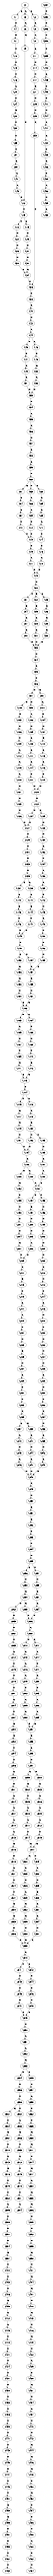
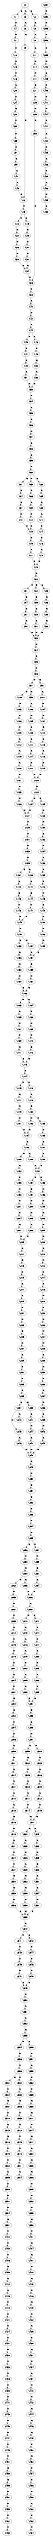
  strict digraph {
    edge [arrowhead=vee]
    S0
    S1
    S2
    S3
    S4
    S5
    S6
    S7
    S8
    S9
    S10
    S11
    S12
    S13
    S14
    S15
    S16
    S17
    S18
    S19
    S20
    S21
    S22
    S23
    S24
    S25
    S26
    S27
    S28
    S29
    S30
    S31
    S32
    S33
    S34
    S35
    S36
    S37
    S38
    S39
    S40
    S41
    S42
    S43
    S44
    S45
    S46
    S47
    S48
    S49
    S50
    S51
    S52
    S53
    S54
    S55
    S56
    S57
    S58
    S59
    S60
    S61
    S62
    S63
    S64
    S65
    S66
    S67
    S68
    S69
    S70
    S71
    S72
    S73
    S74
    S75
    S76
    S77
    S78
    S79
    S80
    S81
    S82
    S83
    S84
    S85
    S86
    S87
    S88
    S89
    S90
    S91
    S92
    S93
    S94
    S95
    S96
    S97
    S98
    S99
    S100
    S101
    S102
    S103
    S104
    S105
    S106
    S107
    S108
    S109
    S110
    S111
    S112
    S113
    S114
    S115
    S116
    S117
    S118
    S119
    S120
    S121
    S122
    S123
    S124
    S125
    S126
    S127
    S128
    S129
    S130
    S131
    S132
    S133
    S134
    S135
    S136
    S137
    S138
    S139
    S140
    S141
    S142
    S143
    S144
    S145
    S146
    S147
    S148
    S149
    S150
    S151
    S152
    S153
    S154
    S155
    S156
    S157
    S158
    S159
    S160
    S161
    S162
    S163
    S164
    S165
    S166
    S167
    S168
    S169
    S170
    S171
    S172
    S173
    S174
    S175
    S176
    S177
    S178
    S179
    S180
    S181
    S182
    S183
    S184
    S185
    S186
    S187
    S188
    S189
    S190
    S191
    S192
    S193
    S194
    S195
    S196
    S197
    S198
    S199
    S200
    S201
    S202
    S203
    S204
    S205
    S206
    S207
    S208
    S209
    S210
    S211
    S212
    S213
    S214
    S215
    S216
    S217
    S218
    S219
    S220
    S221
    S222
    S223
    S224
    S225
    S226
    S227
    S228
    S229
    S230
    S231
    S232
    S233
    S234
    S235
    S236
    S237
    S238
    S239
    S240
    S241
    n243 [label=S542]
    S243
    S244
    S245
    S246
    S247
    S248
    S249
    S250
    S251
    S252
    S253
    S254
    S255
    S256
    S257
    S258
    S259
    S260
    S261
    S262
    S263
    S264
    S265
    S266
    S267
    S268
    S269
    S270
    S271
    S272
    S273
    S274
    S275
    S276
    S277
    S278
    S279
    S280
    S281
    S282
    S283
    S284
    S285
    S286
    S287
    S288
    S289
    S290
    S291
    S292
    S293
    S294
    S295
    S296
    S297
    S298
    S299
    S300
    S301
    S302
    S303
    S304
    S305
    S306
    S307
    S308
    S309
    S310
    S311
    S312
    S313
    S314
    S315
    S316
    S317
    S318
    S319
    S320
    S321
    S322
    S323
    S324
    S325
    S326
    S327
    S328
    S329
    S330
    S331
    S332
    S333
    S334
    S335
    S336
    S337
    S338
    S339
    S340
    S341
    S342
    S343
    S344
    S345
    S346
    S347
    S348
    S349
    S350
    S351
    S352
    S353
    S354
    S355
    S356
    S357
    S358
    S359
    S360
    S361
    S362
    S363
    S364
    S365
    S366
    S367
    S368
    S369
    S370
    S371
    S372
    S373
    S374
    S375
    S376
    S377
    S378
    S379
    S380
    S381
    S382
    S383
    S384
    S385
    S386
    S388
    S389
    S387
    S390
    S391
    S392
    S393
    S394
    S395
    S396
    S397
    S398
    S399
    S400
    S401
    S402
    S403
    S404
    S405
    S406
    S407
    S408
    S409
    S410
    S411
    S412
    S413
    S414
    S415
    S416
    S417
    S418
    S419
    S420
    S421
    S422
    S423
    S424
    S425
    S426
    S427
    S428
    S429
    S430
    S431
    S432
    S433
    S434
    S435
    S436
    S437
    S438
    S439
    S440
    S441
    S442
    S443
    S444
    S445
    S446
    S447
    S448
    S449
    S450
    S451
    S452
    S453
    S454
    S455
    S456
    S457
    S458
    S459
    S460
    S461
    S462
    S463
    S464
    S0 -> S1 [label=C]
    S0 -> S2 [arrowhead=diamond label=C]
    S0 -> S3 [arrowhead=diamond label=C]
    S1 -> S4 [arrowhead=diamond label=A]
    S2 -> S5 [arrowhead=diamond label=C]
    S3 -> S6 [arrowhead=diamond label=C]
    S4 -> S7 [arrowhead=diamond label=A]
    S5 -> S8 [label=G]
    S6 -> S9 [label=G]
    S7 -> S10 [label=A]
    S8 -> S11 [label=C]
    S9 -> S12 [arrowhead=diamond label=T]
    S10 -> S13 [arrowhead=diamond label=A]
    S11 -> S14 [arrowhead=diamond label=A]
    S12 -> S15 [label=A]
    S13 -> S16 [arrowhead=diamond label=A]
    S14 -> S17 [label=A]
    S15 -> S18 [arrowhead=diamond label=A]
    S15 -> S19 [label=C]
    S16 -> S20 [label=C]
    S17 -> S21 [label=G]
    S18 -> S22 [arrowhead=diamond label=A]
    S19 -> S23 [arrowhead=diamond label=A]
    S20 -> S24 [arrowhead=diamond label=T]
    S21 -> S25 [label=A]
    S22 -> S26 [label=A]
    S23 -> S27 [label=A]
    S24 -> S28 [arrowhead=diamond label=G]
    S25 -> S29 [arrowhead=diamond label=A]
    S26 -> S30 [label=A]
    S27 -> S31 [arrowhead=diamond label=A]
    S28 -> S32 [label=T]
    S29 -> S33 [label=G]
    S30 -> S34 [label=G]
    S31 -> S34 [label=G]
    S32 -> S35 [arrowhead=diamond label=A]
    S33 -> S36 [arrowhead=diamond label=T]
    S34 -> S36 [label=T]
    S35 -> S37 [label=A]
    S36 -> S38 [label=T]
    S37 -> S39 [label=C]
    S38 -> S40 [arrowhead=diamond label=C]
    S39 -> S41 [label=C]
    S40 -> S42 [arrowhead=diamond label=A]
    S41 -> S43 [label=G]
    S42 -> S44 [arrowhead=diamond label=C]
    S43 -> S12 [label=T]
    S44 -> S45 [label=T]
    S44 -> S46 [label=C]
    S45 -> S47 [arrowhead=diamond label=T]
    S46 -> S48 [label=T]
    S47 -> S49 [arrowhead=diamond label=G]
    S48 -> S50 [label=G]
    S49 -> S51 [label=C]
    S50 -> S52 [label=C]
    S51 -> S53 [arrowhead=diamond label=A]
    S52 -> S53 [label=A]
    S53 -> S54 [label=T]
    S54 -> S55 [arrowhead=diamond label=C]
    S55 -> S56 [label=G]
    S56 -> S57 [arrowhead=diamond label=A]
    S57 -> S58 [label=C]
    S58 -> S59 [arrowhead=diamond label=C]
    S59 -> S60 [arrowhead=diamond label=T]
    S60 -> S61 [arrowhead=diamond label=G]
    S60 -> S62 [label=C]
    S60 -> S63 [label=T]
    S61 -> S64 [arrowhead=diamond label=C]
    S62 -> S65 [arrowhead=diamond label=C]
    S63 -> S66 [arrowhead=diamond label=C]
    S64 -> S67 [arrowhead=diamond label=C]
    S65 -> S68 [arrowhead=diamond label=C]
    S66 -> S69 [label=C]
    S67 -> S70 [label=T]
    S68 -> S71 [label=C]
    S69 -> S72 [arrowhead=diamond label=T]
    S70 -> S73 [label=T]
    S71 -> S74 [label=T]
    S72 -> S73 [label=T]
    S73 -> S75 [arrowhead=diamond label=T]
    S74 -> S76 [arrowhead=diamond label=T]
    S75 -> S77 [arrowhead=diamond label=C]
    S76 -> S78 [label=C]
    S77 -> S79 [arrowhead=diamond label=T]
    S78 -> S79 [label=T]
    S79 -> S80 [arrowhead=diamond label=A]
    S80 -> S81 [label=A]
    S80 -> S82 [label=G]
    S80 -> S83 [arrowhead=diamond label=C]
    S81 -> S84 [label=G]
    S82 -> S85 [label=G]
    S83 -> S86 [arrowhead=diamond label=G]
    S84 -> S87 [arrowhead=diamond label=G]
    S85 -> S88 [arrowhead=diamond label=G]
    S86 -> S89 [arrowhead=diamond label=G]
    S87 -> S90 [arrowhead=diamond label=G]
    S88 -> S91 [label=G]
    S89 -> S92 [label=G]
    S90 -> S93 [arrowhead=diamond label=A]
    S91 -> S93 [arrowhead=diamond label=A]
    S92 -> S93 [arrowhead=diamond label=A]
    S93 -> S94 [label=A]
    S94 -> S95 [label=C]
    S95 -> S96 [arrowhead=diamond label=T]
    S96 -> S97 [arrowhead=diamond label=A]
    S96 -> S98 [label=G]
    S97 -> S99 [label=A]
    S97 -> S100 [arrowhead=diamond label=T]
    S98 -> S101 [label=C]
    S99 -> S102 [arrowhead=diamond label=C]
    S100 -> S103 [arrowhead=diamond label=A]
    S101 -> S104 [arrowhead=diamond label=A]
    S102 -> S105 [arrowhead=diamond label=A]
    S103 -> S106 [arrowhead=diamond label=A]
    S104 -> S107 [arrowhead=diamond label=A]
    S105 -> S108 [arrowhead=diamond label=C]
    S106 -> S109 [arrowhead=diamond label=A]
    S107 -> S110 [label=G]
    S108 -> S111 [label=C]
    S109 -> S112 [arrowhead=diamond label=C]
    S110 -> S113 [label=C]
    S111 -> S114 [arrowhead=diamond label=C]
    S112 -> S115 [label=C]
    S113 -> S116 [arrowhead=diamond label=C]
    S114 -> S117 [arrowhead=diamond label=T]
    S115 -> S118 [label=C]
    S116 -> S119 [arrowhead=diamond label=T]
    S117 -> S120 [label=A]
    S118 -> S121 [label=A]
    S119 -> S120 [arrowhead=diamond label=A]
    S120 -> S122 [label=A]
    S121 -> S123 [label=A]
    S122 -> S124 [label=A]
    S122 -> S125 [label=G]
    S123 -> S126 [label=A]
    S124 -> S127 [label=A]
    S125 -> S128 [label=A]
    S126 -> S127 [arrowhead=diamond label=A]
    S127 -> S129 [arrowhead=diamond label=A]
    S128 -> S130 [label=A]
    S129 -> S131 [label=A]
    S130 -> S132 [arrowhead=diamond label=G]
    S131 -> S133 [arrowhead=diamond label=T]
    S132 -> S134 [label=T]
    S133 -> S135 [label=T]
    S134 -> S136 [arrowhead=diamond label=C]
    S135 -> S137 [label=G]
    S135 -> S138 [label=C]
    S136 -> S139 [arrowhead=diamond label=C]
    S137 -> S140 [arrowhead=diamond label=C]
    S138 -> S141 [label=C]
    S139 -> S142 [arrowhead=diamond label=T]
    S140 -> S143 [arrowhead=diamond label=G]
    S141 -> S144 [label=G]
    S142 -> S145 [label=A]
    S143 -> S146 [label=T]
    S144 -> S147 [label=T]
    S145 -> S148 [label=C]
    S146 -> S149 [arrowhead=diamond label=T]
    S147 -> S149 [label=T]
    S148 -> S150 [arrowhead=diamond label=T]
    S149 -> S151 [arrowhead=diamond label=T]
    S150 -> S152 [arrowhead=diamond label=T]
    S151 -> S153 [label=G]
    S151 -> S154 [label=A]
    S152 -> S155 [label=A]
    S153 -> S156 [arrowhead=diamond label=G]
    S154 -> S157 [arrowhead=diamond label=G]
    S155 -> S157 [label=G]
    S156 -> S158 [arrowhead=diamond label=G]
    S157 -> S159 [label=G]
    S158 -> S160 [arrowhead=diamond label=A]
    S159 -> S161 [arrowhead=diamond label=A]
    S160 -> S162 [arrowhead=diamond label=G]
    S161 -> S162 [arrowhead=diamond label=G]
    S162 -> S163 [arrowhead=diamond label=A]
    S162 -> S164 [label=C]
    S163 -> S165 [label=C]
    S164 -> S166 [label=T]
    S165 -> S167 [label=A]
    S166 -> S168 [arrowhead=diamond label=A]
    S167 -> S169 [label=T]
    S168 -> S170 [arrowhead=diamond label=T]
    S169 -> S171 [arrowhead=diamond label=G]
    S170 -> S172 [label=G]
    S171 -> S173 [label=G]
    S172 -> S173 [label=G]
    S173 -> S174 [arrowhead=diamond label=T]
    S174 -> S175 [arrowhead=diamond label=T]
    S174 -> S176 [label=C]
    S175 -> S177 [label=G]
    S176 -> S178 [arrowhead=diamond label=G]
    S177 -> S179 [label=G]
    S178 -> S180 [arrowhead=diamond label=G]
    S179 -> S181 [label=A]
    S180 -> S182 [arrowhead=diamond label=A]
    S180 -> S183 [arrowhead=diamond label=T]
    S181 -> S184 [arrowhead=diamond label=A]
    S182 -> S184 [label=A]
    S183 -> S185 [label=A]
    S184 -> S186 [arrowhead=diamond label=G]
    S185 -> S187 [arrowhead=diamond label=G]
    S186 -> S188 [arrowhead=diamond label=C]
    S186 -> S189 [arrowhead=diamond label=T]
    S187 -> S190 [arrowhead=diamond label=C]
    S188 -> S191 [label=G]
    S189 -> S192 [label=G]
    S190 -> S191 [label=G]
    S191 -> S193 [arrowhead=diamond label=A]
    S191 -> S194 [label=T]
    S192 -> S195 [arrowhead=diamond label=T]
    S193 -> S196 [arrowhead=diamond label=A]
    S194 -> S197 [arrowhead=diamond label=G]
    S195 -> S198 [label=A]
    S196 -> S199 [arrowhead=diamond label=A]
    S197 -> S200 [arrowhead=diamond label=A]
    S198 -> S201 [label=A]
    S199 -> S202 [label=A]
    S200 -> S203 [label=A]
    S201 -> S204 [arrowhead=diamond label=A]
    S202 -> S205 [arrowhead=diamond label=A]
    S203 -> S206 [label=G]
    S204 -> S207 [label=G]
    S205 -> S208 [label=A]
    S206 -> S209 [arrowhead=diamond label=A]
    S207 -> S209 [label=A]
    S208 -> S210 [arrowhead=diamond label=G]
    S209 -> S211 [label=G]
    S210 -> S212 [arrowhead=diamond label=A]
    S211 -> S213 [label=G]
    S212 -> S214 [arrowhead=diamond label=T]
    S213 -> S215 [arrowhead=diamond label=T]
    S214 -> S216 [label=C]
    S215 -> S217 [label=C]
    S216 -> S218 [label=A]
    S217 -> S219 [arrowhead=diamond label=C]
    S218 -> S220 [arrowhead=diamond label=T]
    S219 -> S221 [arrowhead=diamond label=T]
    S220 -> S222 [label=A]
    S221 -> S223 [label=A]
    S222 -> S224 [label=A]
    S223 -> S225 [label=G]
    S224 -> S226 [label=A]
    S225 -> S227 [arrowhead=diamond label=A]
    S226 -> S228 [label=C]
    S227 -> S229 [arrowhead=diamond label=C]
    S228 -> S230 [arrowhead=diamond label=A]
    S229 -> S231 [label=T]
    S230 -> S232 [arrowhead=diamond label=T]
    S231 -> S233 [label=T]
    S232 -> S234 [arrowhead=diamond label=G]
    S233 -> S235 [label=G]
    S234 -> S236 [label=A]
    S235 -> S237 [label=C]
    S235 -> S238 [arrowhead=diamond label=G]
    S236 -> S239 [label=C]
    S237 -> S240 [label=C]
    S238 -> S241 [label=C]
    S239 -> n243 [label=A]
-   S240 -> S243 [arrowhead=diamond label=A]
+   S237 -> S243 [arrowhead=diamond label=A]
    S241 -> S244 [label=A]
    n243 -> S245 [arrowhead=diamond label=C]
    S243 -> S246 [arrowhead=diamond label=C]
    S244 -> S247 [label=C]
    S245 -> S248 [arrowhead=diamond label=A]
    S246 -> S248 [label=A]
    S247 -> S248 [label=A]
    S248 -> S249 [arrowhead=diamond label=G]
    S249 -> S250 [label=A]
    S250 -> S251 [label=G]
    S251 -> S252 [label=G]
    S252 -> S253 [arrowhead=diamond label=T]
    S253 -> S254 [label=T]
    S254 -> S255 [arrowhead=diamond label=A]
    S255 -> S256 [arrowhead=diamond label=G]
    S255 -> S257 [arrowhead=diamond label=A]
    S256 -> S258 [arrowhead=diamond label=A]
    S257 -> S259 [label=A]
    S258 -> S260 [arrowhead=diamond label=G]
    S259 -> S261 [arrowhead=diamond label=G]
    S260 -> S262 [label=A]
    S260 -> S263 [label=G]
    S261 -> S264 [label=G]
    S262 -> S265 [arrowhead=diamond label=T]
    S263 -> S266 [arrowhead=diamond label=T]
    S264 -> S266 [label=T]
    S265 -> S267 [label=T]
    S266 -> S268 [label=C]
    S267 -> S269 [label=A]
    S268 -> S270 [label=A]
    S268 -> S271 [arrowhead=diamond label=G]
    S269 -> S272 [label=C]
    S270 -> S273 [label=C]
    S271 -> S274 [label=C]
    S272 -> S275 [arrowhead=diamond label=T]
    S273 -> S276 [arrowhead=diamond label=C]
    S274 -> S277 [label=T]
    S275 -> S278 [arrowhead=diamond label=A]
    S276 -> S279 [label=C]
    S277 -> S280 [label=G]
    S278 -> S281 [label=T]
    S279 -> S282 [label=T]
    S280 -> S283 [arrowhead=diamond label=T]
    S281 -> S284 [arrowhead=diamond label=C]
    S282 -> S285 [arrowhead=diamond label=C]
    S283 -> S286 [label=C]
    S284 -> S287 [arrowhead=diamond label=T]
    S285 -> S288 [label=C]
    S286 -> S289 [arrowhead=diamond label=C]
    S287 -> S290 [label=G]
    S288 -> S291 [arrowhead=diamond label=G]
    S289 -> S291 [label=G]
    S290 -> S292 [arrowhead=diamond label=G]
    S291 -> S293 [arrowhead=diamond label=G]
    S292 -> S294 [label=T]
    S293 -> S295 [arrowhead=diamond label=C]
    S294 -> S296 [arrowhead=diamond label=A]
    S295 -> S297 [arrowhead=diamond label=A]
    S296 -> S298 [arrowhead=diamond label=C]
    S297 -> S299 [label=C]
    S297 -> S300 [label=T]
    S298 -> S301 [arrowhead=diamond label=A]
    S299 -> S302 [label=G]
    S300 -> S303 [label=C]
    S301 -> S304 [arrowhead=diamond label=C]
    S302 -> S305 [label=A]
    S303 -> S306 [arrowhead=diamond label=C]
    S304 -> S307 [label=C]
    S305 -> S308 [arrowhead=diamond label=C]
    S306 -> S309 [arrowhead=diamond label=C]
    S307 -> S310 [label=C]
    S308 -> S311 [label=C]
    S309 -> S312 [arrowhead=diamond label=C]
    S310 -> S313 [label=C]
    S311 -> S314 [arrowhead=diamond label=T]
    S312 -> S315 [arrowhead=diamond label=T]
    S313 -> S316 [arrowhead=diamond label=G]
    S314 -> S317 [label=G]
    S315 -> S317 [label=G]
    S316 -> S318 [label=A]
    S317 -> S319 [label=T]
    S317 -> S320 [arrowhead=diamond label=C]
    S318 -> S321 [arrowhead=diamond label=C]
    S319 -> S322 [arrowhead=diamond label=C]
    S320 -> S323 [arrowhead=diamond label=C]
    S321 -> S324 [label=A]
    S322 -> S325 [arrowhead=diamond label=A]
    S323 -> S326 [label=A]
    S324 -> S327 [label=A]
    S325 -> S328 [arrowhead=diamond label=G]
    S326 -> S329 [arrowhead=diamond label=C]
    S327 -> S330 [label=G]
    S328 -> S331 [arrowhead=diamond label=G]
    S329 -> S332 [arrowhead=diamond label=G]
    S330 -> S333 [label=G]
    S331 -> S334 [arrowhead=diamond label=G]
    S332 -> S335 [label=G]
    S333 -> S336 [arrowhead=diamond label=A]
    S334 -> S337 [label=A]
    S335 -> S338 [label=A]
    S336 -> S339 [label=G]
    S337 -> S339 [arrowhead=diamond label=G]
    S338 -> S339 [arrowhead=diamond label=G]
    S339 -> S340 [label=C]
    S340 -> S341 [label=T]
    S340 -> S342 [arrowhead=diamond label=C]
    S341 -> S343 [arrowhead=diamond label=T]
    S342 -> S344 [label=T]
    S343 -> S345 [arrowhead=diamond label=T]
    S344 -> S346 [arrowhead=diamond label=T]
    S345 -> S347 [arrowhead=diamond label=T]
    S346 -> S348 [arrowhead=diamond label=T]
    S347 -> S349 [arrowhead=diamond label=G]
    S348 -> S349 [arrowhead=diamond label=G]
    S349 -> S350 [label=A]
    S350 -> S351 [label=C]
    S351 -> S352 [label=C]
    S352 -> S353 [label=G]
    S353 -> S354 [arrowhead=diamond label=T]
    S353 -> S355 [label=G]
    S354 -> S356 [label=T]
    S355 -> S357 [arrowhead=diamond label=T]
    S356 -> S358 [label=A]
    S357 -> S359 [arrowhead=diamond label=C]
    S358 -> S360 [arrowhead=diamond label=A]
    S358 -> S361 [label=G]
    S359 -> S362 [arrowhead=diamond label=T]
    S360 -> S363 [label=C]
    S361 -> S364 [arrowhead=diamond label=T]
    S362 -> S365 [arrowhead=diamond label=T]
    S363 -> S366 [label=G]
    S364 -> S367 [label=G]
    S365 -> S368 [arrowhead=diamond label=G]
    S366 -> S369 [arrowhead=diamond label=A]
    S367 -> S370 [arrowhead=diamond label=A]
    S368 -> S371 [arrowhead=diamond label=G]
    S369 -> S372 [label=C]
    S370 -> S373 [arrowhead=diamond label=C]
    S371 -> S374 [arrowhead=diamond label=T]
    S372 -> S375 [arrowhead=diamond label=T]
    S373 -> S376 [arrowhead=diamond label=G]
    S374 -> S377 [arrowhead=diamond label=G]
    S375 -> S378 [arrowhead=diamond label=T]
    S376 -> S379 [label=T]
    S377 -> S380 [label=C]
    S378 -> S381 [arrowhead=diamond label=T]
    S379 -> S382 [label=T]
    S380 -> S383 [label=G]
    S381 -> S384 [label=C]
    S382 -> S385 [arrowhead=diamond label=C]
    S383 -> S386 [arrowhead=diamond label=G]
    S385 -> S388 [arrowhead=diamond label=T]
    S386 -> S389 [label=A]
    S388 -> S391 [arrowhead=diamond label=T]
    S389 -> S392 [arrowhead=diamond label=A]
    S387 -> S390 [arrowhead=diamond label=T]
    S390 -> S393 [label=T]
    S391 -> S394 [label=T]
    S392 -> S395 [label=A]
    S393 -> S396 [label=T]
    S394 -> S397 [label=G]
    S395 -> S398 [arrowhead=diamond label=G]
    S396 -> S399 [label=T]
    S397 -> S400 [label=A]
    S398 -> S401 [arrowhead=diamond label=A]
    S399 -> S402 [label=A]
    S400 -> S403 [arrowhead=diamond label=A]
    S401 -> S404 [label=G]
    S402 -> S405 [label=C]
    S403 -> S406 [label=A]
    S404 -> S407 [label=G]
    S405 -> S408 [arrowhead=diamond label=T]
    S406 -> S409 [arrowhead=diamond label=G]
    S407 -> S410 [label=A]
    S408 -> S411 [label=T]
    S409 -> S412 [label=C]
    S410 -> S413 [arrowhead=diamond label=G]
    S411 -> S414 [arrowhead=diamond label=A]
    S412 -> S415 [label=C]
    S413 -> S416 [arrowhead=diamond label=A]
    S414 -> S417 [arrowhead=diamond label=C]
    S415 -> S418 [arrowhead=diamond label=T]
    S416 -> S419 [arrowhead=diamond label=G]
    S417 -> S420 [label=G]
    S418 -> S421 [arrowhead=diamond label=T]
    S419 -> S422 [arrowhead=diamond label=A]
    S420 -> S423 [arrowhead=diamond label=T]
    S421 -> S424 [arrowhead=diamond label=A]
    S422 -> S425 [label=C]
    S423 -> S426 [label=G]
    S424 -> S427 [arrowhead=diamond label=A]
    S425 -> S428 [arrowhead=diamond label=T]
    S426 -> S429 [arrowhead=diamond label=T]
    S427 -> S430 [label=A]
    S428 -> S431 [label=G]
    S429 -> S432 [label=G]
    S430 -> S433 [label=A]
    S431 -> S434 [arrowhead=diamond label=A]
    S432 -> S435 [arrowhead=diamond label=A]
    S433 -> S436 [label=A]
    S434 -> S437 [label=C]
    S435 -> S438 [label=C]
    S436 -> S439 [arrowhead=diamond label=A]
    S437 -> S440 [label=A]
    S439 -> S441 [arrowhead=diamond label=A]
    S440 -> S442 [arrowhead=diamond label=A]
    S441 -> S443 [arrowhead=diamond label=A]
    S442 -> S444 [label=G]
    S443 -> S445 [label=A]
    S444 -> S446 [arrowhead=diamond label=G]
    S445 -> S447 [arrowhead=diamond label=A]
    S446 -> S448 [arrowhead=diamond label=G]
    S447 -> S449 [label=T]
    S448 -> S450 [label=T]
    S449 -> S451 [label=A]
    S450 -> S452 [arrowhead=diamond label=G]
    S451 -> S453 [label=G]
    S452 -> S454 [arrowhead=diamond label=T]
    S453 -> S455 [arrowhead=diamond label=G]
    S454 -> S456 [label=T]
    S455 -> S457 [arrowhead=diamond label=T]
    S456 -> S458 [label=T]
    S457 -> S459 [label=T]
    S458 -> S460 [label=C]
    S459 -> S461 [label=T]
    S460 -> S462 [label=T]
    S461 -> S463 [arrowhead=diamond label=A]
    S462 -> S464 [arrowhead=diamond label=A]
  }
